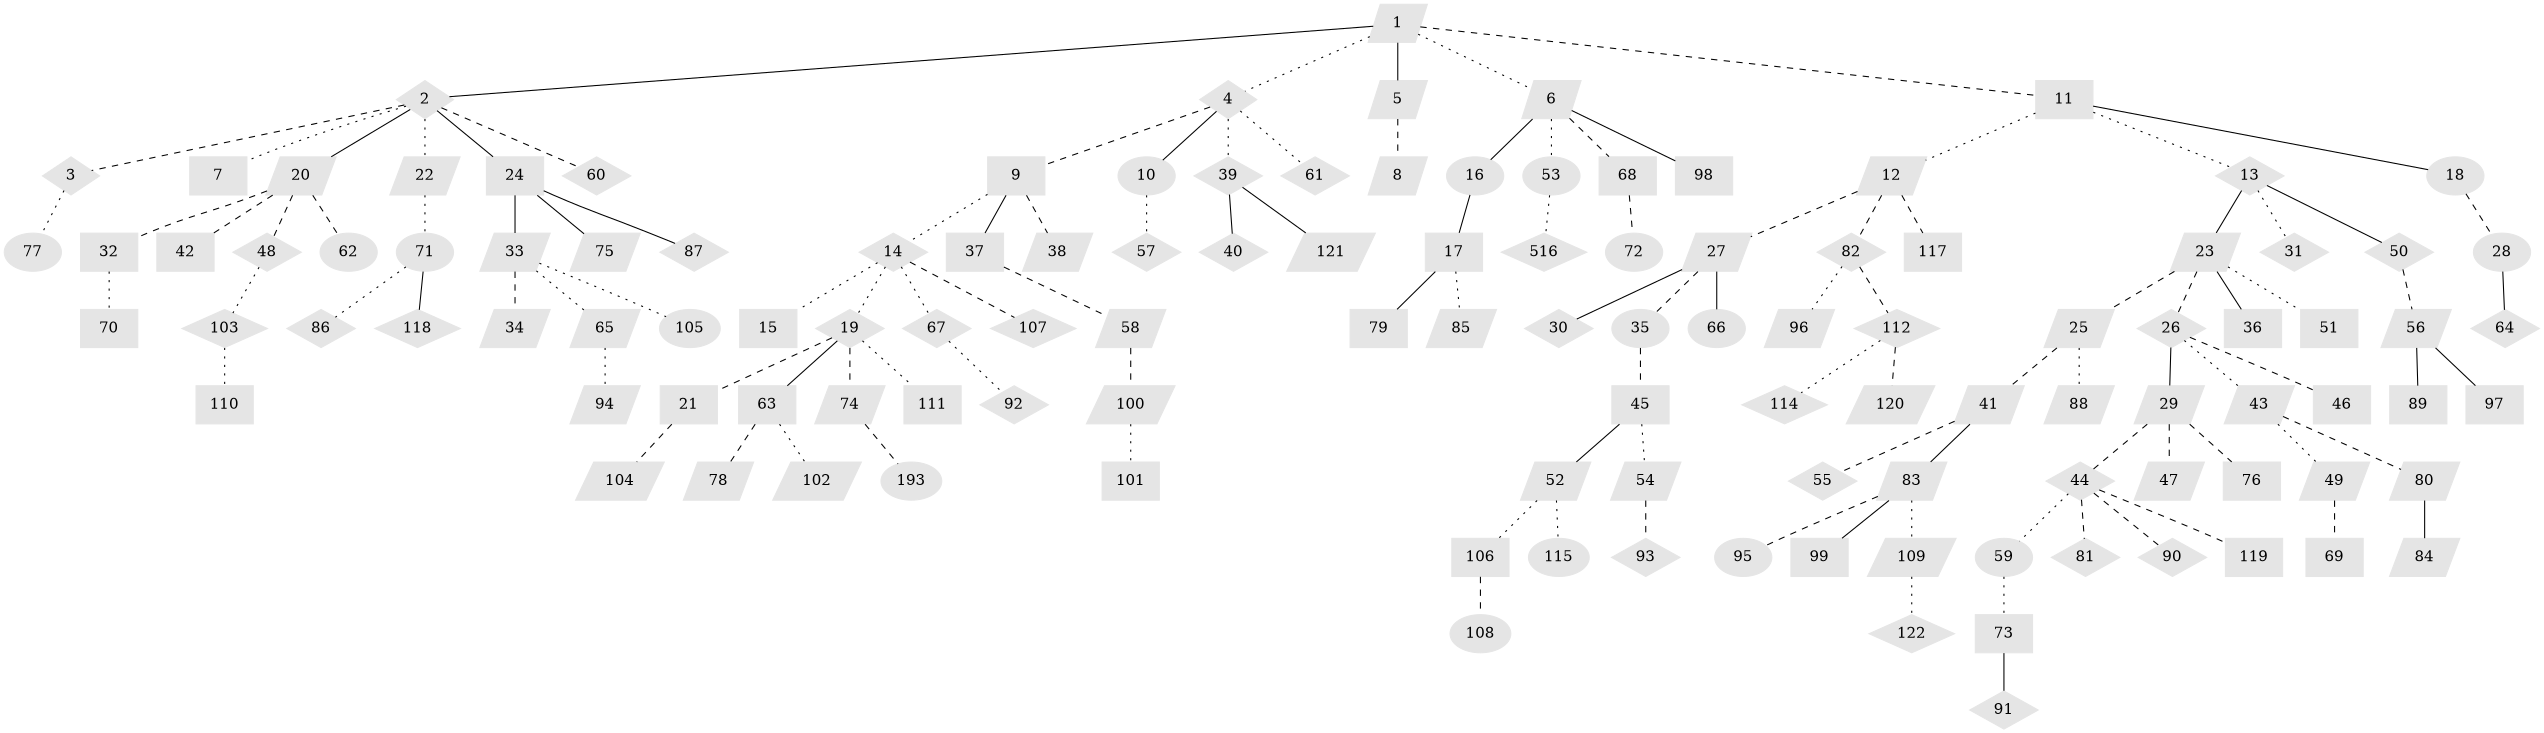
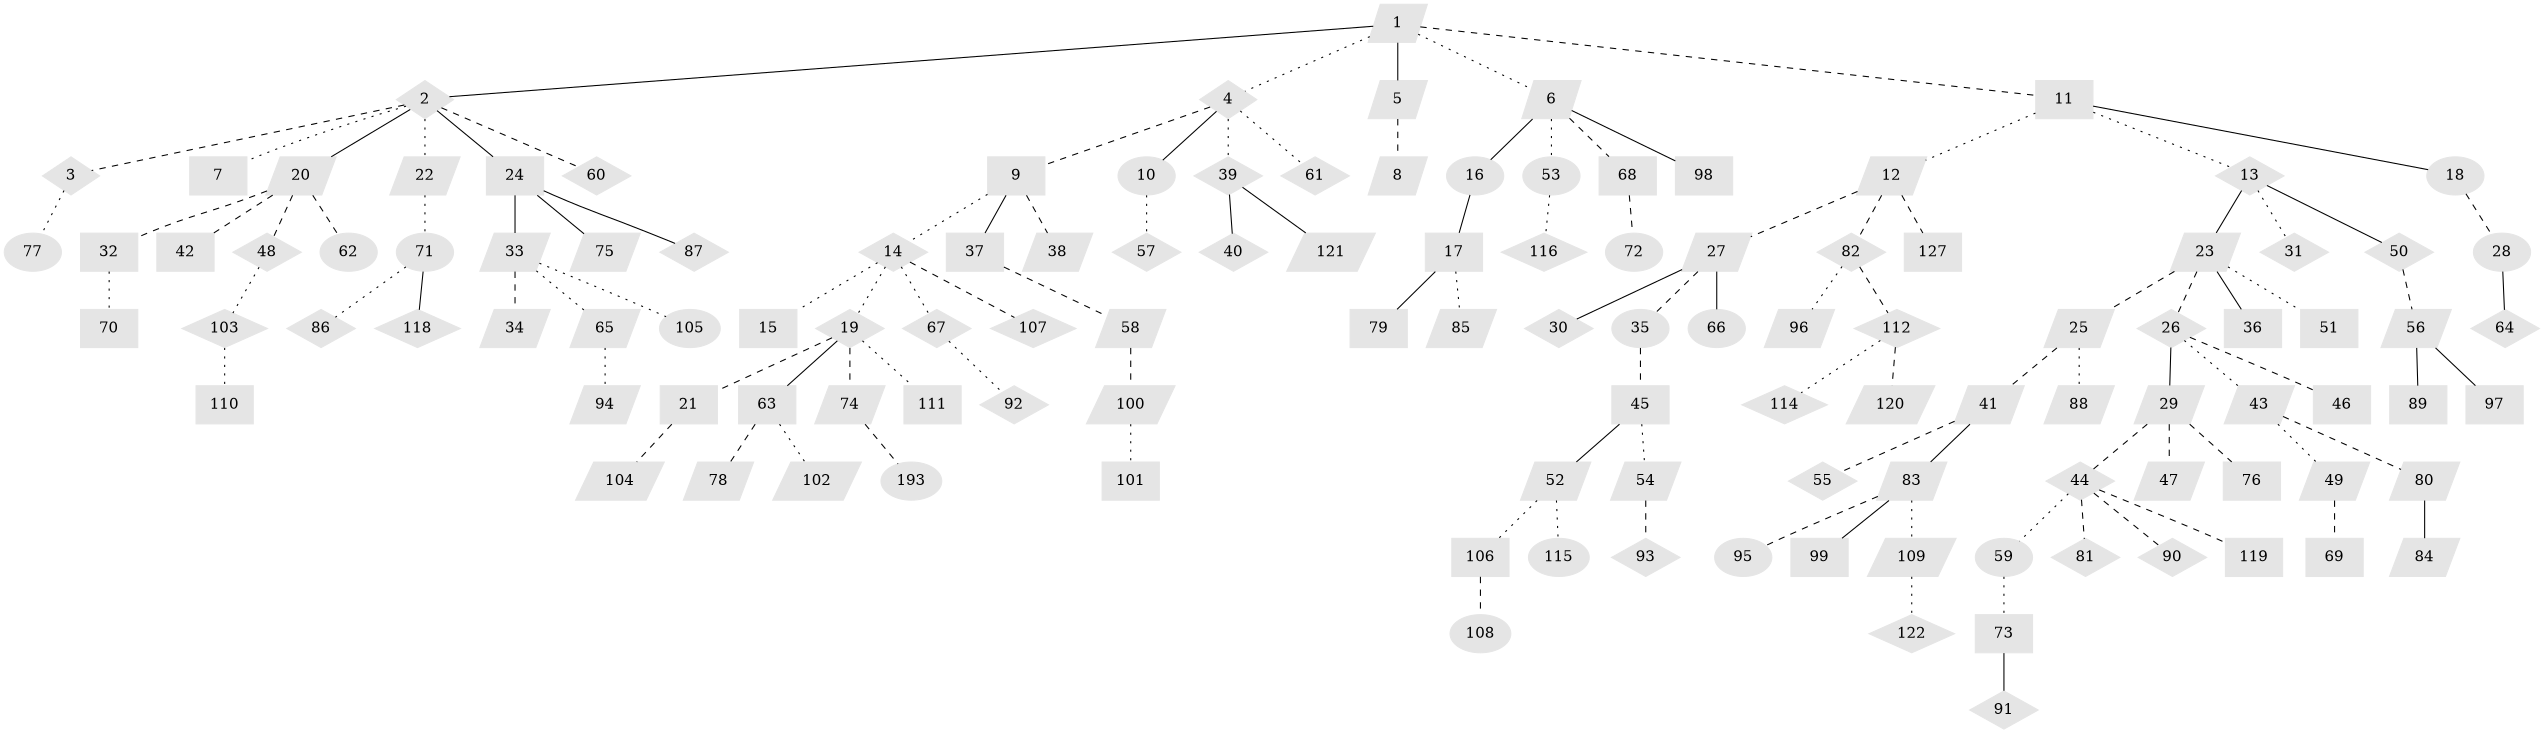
  graph {
    node [color=gray90 shape=parallelogram style=filled]
    edge [style=dashed]
    2 [shape=diamond]
    1
    4 [shape=diamond]
    5
    6
    11 [shape=box]
    3 [shape=diamond]
    7 [shape=box]
    20
    22
    24 [shape=box]
    60 [shape=diamond]
    9 [shape=box]
    10 [shape=ellipse]
    39 [shape=diamond]
    61 [shape=diamond]
    8
    16 [shape=ellipse]
    53 [shape=ellipse]
    68 [shape=box]
    98 [shape=box]
    12
    13 [shape=diamond]
    18 [shape=ellipse]
    77 [shape=ellipse]
    32 [shape=box]
    42 [shape=box]
    48 [shape=diamond]
    62 [shape=ellipse]
    71 [shape=ellipse]
    33
    75
    87 [shape=diamond]
    14 [shape=diamond]
    37 [shape=box]
    38
    57 [shape=diamond]
    40 [shape=diamond]
    121
    17 [shape=box]
-   116 [shape=diamond label=516]
+   116 [shape=diamond]
    72 [shape=ellipse]
    15 [shape=box]
    19 [shape=diamond]
    67 [shape=diamond]
    107 [shape=diamond]
    58
    27
    82 [shape=diamond]
-   117 [shape=box]
+   117 [shape=box label=127]
    23
    31 [shape=diamond]
    50 [shape=diamond]
    28 [shape=ellipse]
    30 [shape=diamond]
    35 [shape=ellipse]
    66 [shape=ellipse]
    96
    112 [shape=diamond]
    25
    26 [shape=diamond]
    36 [shape=box]
    51 [shape=box]
    56
    21 [shape=box]
    63 [shape=box]
    74
    111 [shape=box]
    92 [shape=diamond]
    79 [shape=box]
    85
    64 [shape=diamond]
    104
    78
    102
    n76 [label=193 shape=ellipse]
    70 [shape=box]
    103 [shape=diamond]
    86 [shape=diamond]
    118 [shape=diamond]
    41
    88
    29
    43
    46 [shape=box]
    34
    65
    105 [shape=ellipse]
    55 [shape=diamond]
    83
    44 [shape=diamond]
    47
    76 [shape=box]
    49
    80
    45 [shape=box]
    59 [shape=ellipse]
    81 [shape=diamond]
    90 [shape=diamond]
    119 [shape=box]
    94
    52
    54
    100
    95 [shape=ellipse]
    99 [shape=box]
    109
    69 [shape=box]
    84
    73 [shape=box]
    106 [shape=box]
    115 [shape=ellipse]
    93 [shape=diamond]
    110 [shape=box]
    89 [shape=box]
    97 [shape=box]
    108 [shape=ellipse]
    101 [shape=box]
    91 [shape=diamond]
    114 [shape=diamond]
    120
    122 [shape=diamond]
    2 -- 3
    2 -- 7 [style=dotted]
    2 -- 20 [style=solid]
    2 -- 22 [style=dotted]
    2 -- 24 [style=solid]
    2 -- 60
    1 -- 2 [style=solid]
    1 -- 4 [style=dotted]
    1 -- 5 [style=solid]
    1 -- 6 [style=dotted]
    1 -- 11
    4 -- 9
    4 -- 10 [style=solid]
    4 -- 39 [style=dotted]
    4 -- 61 [style=dotted]
    5 -- 8
    6 -- 16 [style=solid]
    6 -- 53 [style=dotted]
    6 -- 68
    6 -- 98 [style=solid]
    11 -- 12 [style=dotted]
    11 -- 13 [style=dotted]
    11 -- 18 [style=solid]
    3 -- 77 [style=dotted]
    20 -- 32
    20 -- 42
    20 -- 48
    20 -- 62
    22 -- 71 [style=dotted]
    24 -- 33 [style=solid]
    24 -- 75 [style=solid]
    24 -- 87 [style=solid]
    9 -- 14 [style=dotted]
    9 -- 37 [style=solid]
    9 -- 38
    10 -- 57 [style=dotted]
    39 -- 40 [style=solid]
    39 -- 121 [style=solid]
    16 -- 17 [style=solid]
    53 -- 116 [style=dotted]
    68 -- 72
    12 -- 27
    12 -- 82
    12 -- 117
    13 -- 23 [style=solid]
    13 -- 31 [style=dotted]
    13 -- 50 [style=solid]
    18 -- 28
    32 -- 70 [style=dotted]
    48 -- 103 [style=dotted]
    71 -- 86 [style=dotted]
    71 -- 118 [style=solid]
    33 -- 34
    33 -- 65 [style=dotted]
    33 -- 105 [style=dotted]
    14 -- 15 [style=dotted]
    14 -- 19 [style=dotted]
    14 -- 67 [style=dotted]
    14 -- 107
    37 -- 58
    17 -- 79 [style=solid]
    17 -- 85 [style=dotted]
    19 -- 21
    19 -- 63 [style=solid]
    19 -- 74
    19 -- 111 [style=dotted]
    67 -- 92 [style=dotted]
    58 -- 100
    27 -- 30 [style=solid]
    27 -- 35
    27 -- 66 [style=solid]
    82 -- 96 [style=dotted]
    82 -- 112
    23 -- 25
    23 -- 26
    23 -- 36 [style=solid]
    23 -- 51 [style=dotted]
    50 -- 56
    28 -- 64 [style=solid]
    35 -- 45
    112 -- 114 [style=dotted]
    112 -- 120
    25 -- 41
    25 -- 88 [style=dotted]
    26 -- 29 [style=solid]
    26 -- 43 [style=dotted]
    26 -- 46
    56 -- 89 [style=solid]
    56 -- 97 [style=solid]
    21 -- 104
    63 -- 78
    63 -- 102 [style=dotted]
    74 -- n76
    103 -- 110 [style=dotted]
    41 -- 55
    41 -- 83 [style=solid]
    29 -- 44
    29 -- 47
    29 -- 76
    43 -- 49 [style=dotted]
    43 -- 80
    65 -- 94 [style=dotted]
    83 -- 95
    83 -- 99 [style=solid]
    83 -- 109 [style=dotted]
    44 -- 59 [style=dotted]
    44 -- 81
    44 -- 90
    44 -- 119
    49 -- 69
    80 -- 84 [style=solid]
    45 -- 52 [style=solid]
    45 -- 54 [style=dotted]
    59 -- 73 [style=dotted]
    52 -- 106 [style=dotted]
    52 -- 115 [style=dotted]
    54 -- 93
    100 -- 101 [style=dotted]
    109 -- 122 [style=dotted]
    73 -- 91 [style=solid]
    106 -- 108
  }
